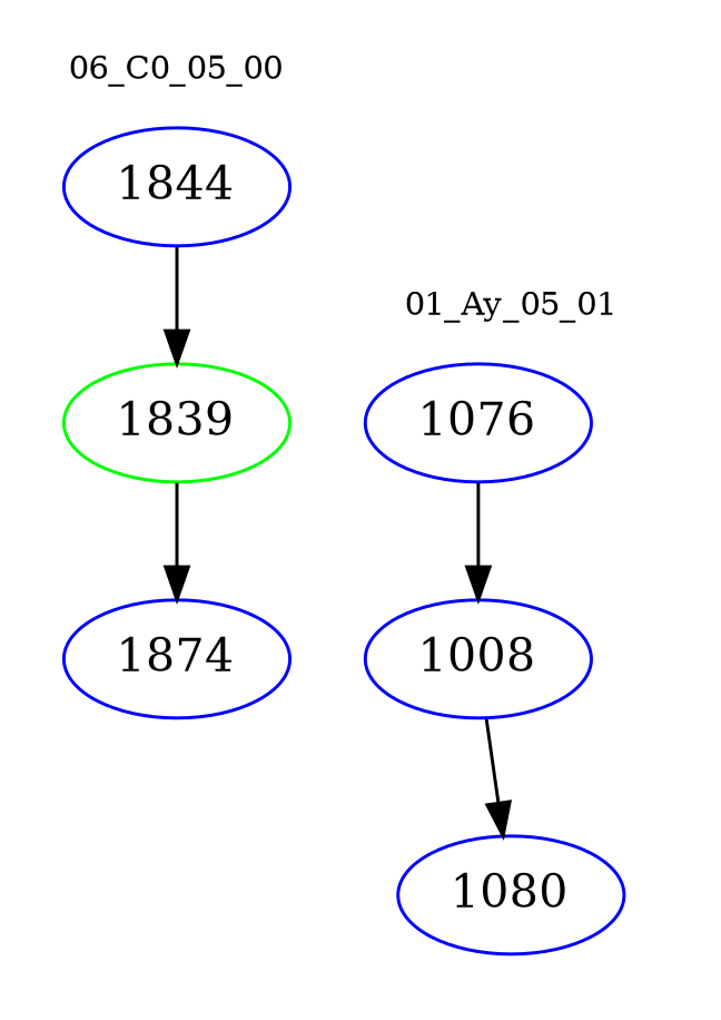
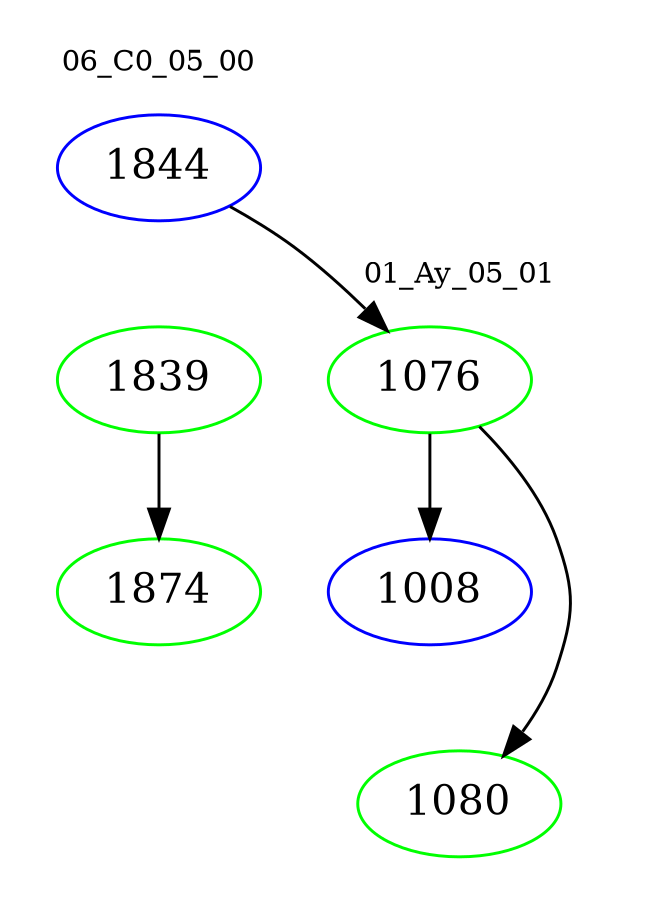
  digraph {
    node [color=blue]
    edge [color=black]
-   n1 [label=1076]
+   n1 [color=green label=1076]
    n2 [label=1008]
-   n3 [label=1080]
+   n3 [color=green label=1080]
    n4 [label=1844]
    n5 [color=green label=1839]
-   n6 [label=1874]
+   n6 [color=green label=1874]
    subgraph cluster_1 {
      color=white
      fontsize=10
      label="01_Ay_05_01"
      n1
      n2
      n3
    }
    subgraph cluster_2 {
      color=white
      fontsize=10
      label="06_C0_05_00"
      n4
      n5
      n6
    }
    n1 -> n2
-   n2 -> n3
-   n4 -> n5
+   n1 -> n3
+   n4 -> n1
    n5 -> n6
  }
